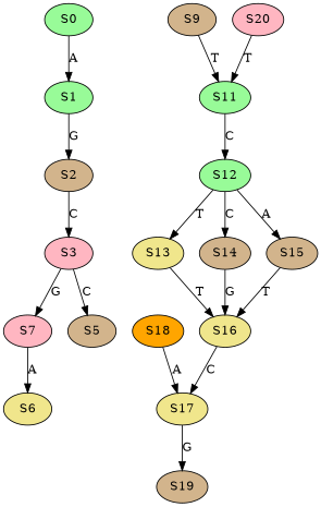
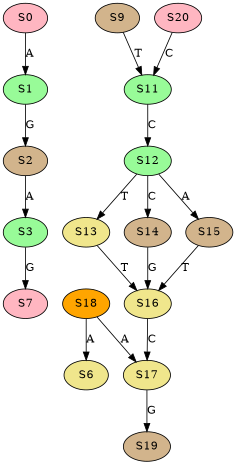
  strict digraph {
    node [fillcolor=tan style=filled]
-   S0 [fillcolor=palegreen]
+   S0 [fillcolor=lightpink]
    S1 [fillcolor=palegreen]
    S2
-   S3 [fillcolor=lightpink]
+   S3 [fillcolor=palegreen]
    n5 [fillcolor=lightpink label=S7]
-   S5
    S6 [fillcolor=khaki]
    S11 [fillcolor=palegreen]
    S9
    n10 [fillcolor=lightpink label=S20]
    S12 [fillcolor=palegreen]
    S13 [fillcolor=khaki]
    S14
    S15
    S16 [fillcolor=khaki]
    S17 [fillcolor=khaki]
    S19
    S18 [fillcolor=orange]
    S0 -> S1 [label=A]
    S1 -> S2 [label=G]
-   S2 -> S3 [label=C]
+   S2 -> S3 [label=A]
    S3 -> n5 [label=G]
-   S3 -> S5 [label=C]
-   n5 -> S6 [label=A]
+   S18 -> S6 [label=A]
    S11 -> S12 [label=C]
    S9 -> S11 [label=T]
-   n10 -> S11 [label=T]
+   n10 -> S11 [label=C]
    S12 -> S13 [label=T]
    S12 -> S14 [label=C]
    S12 -> S15 [label=A]
    S13 -> S16 [label=T]
    S14 -> S16 [label=G]
    S15 -> S16 [label=T]
    S16 -> S17 [label=C]
    S17 -> S19 [label=G]
    S18 -> S17 [label=A]
  }
